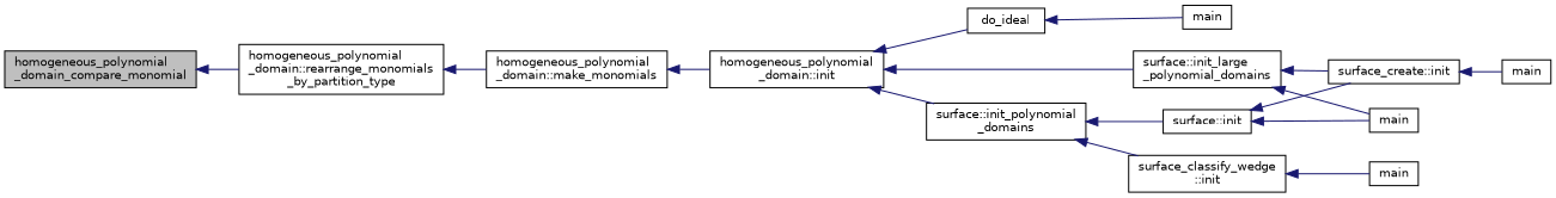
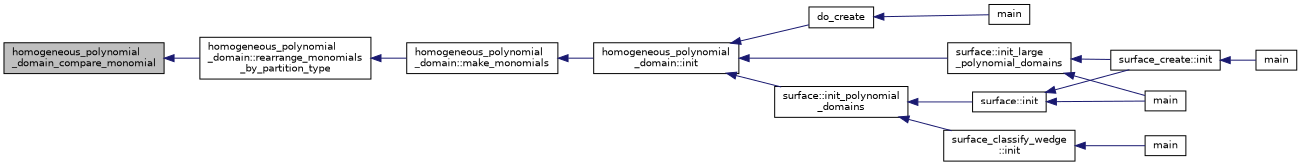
  digraph {
    rankdir=LR
    node [color=black fillcolor=white fontname=Helvetica fontsize=10 shape=record style=filled]
    edge [color=midnightblue dir=back fontname=Helvetica fontsize=10 labelfontname=Helvetica labelfontsize=10 style=solid]
    n1 [fillcolor=grey75 fontcolor=black height=0.2 label="homogeneous_polynomial\l_domain_compare_monomial" width=0.4]
    n2 [height=0.2 label="homogeneous_polynomial\l_domain::rearrange_monomials\l_by_partition_type" width=0.4]
    n3 [height=0.2 label="homogeneous_polynomial\l_domain::make_monomials" width=0.4]
    n4 [height=0.2 label="homogeneous_polynomial\l_domain::init" width=0.4]
-   n5 [height=0.2 label=do_ideal width=0.4]
+   n5 [height=0.2 label=do_create width=0.4]
    n6 [height=0.2 label="surface::init_polynomial\l_domains" width=0.4]
    n7 [height=0.2 label="surface::init_large\l_polynomial_domains" width=0.4]
    n8 [height=0.2 label=main width=0.4]
    n9 [height=0.2 label="surface::init" width=0.4]
    n10 [height=0.2 label="surface_classify_wedge\l::init" width=0.4]
    n11 [height=0.2 label=main width=0.4]
    n12 [height=0.2 label="surface_create::init" width=0.4]
    n13 [height=0.2 label=main width=0.4]
    n14 [height=0.2 label=main width=0.4]
    n1 -> n2
    n2 -> n3
    n3 -> n4
    n4 -> n5
    n4 -> n6
    n4 -> n7
    n5 -> n8
    n6 -> n9
    n6 -> n10
    n7 -> n11
    n7 -> n12
    n9 -> n11
    n9 -> n12
    n10 -> n13
    n12 -> n14
  }
